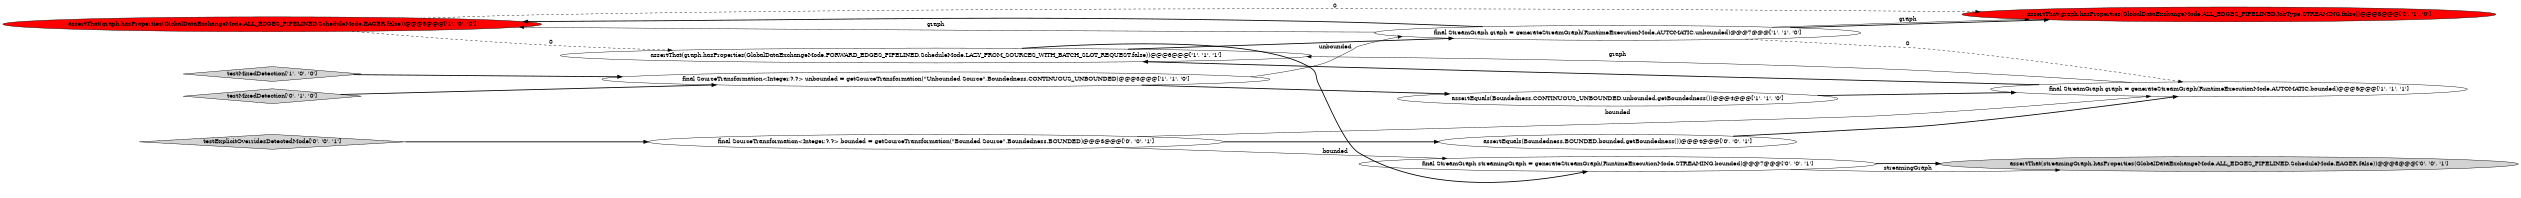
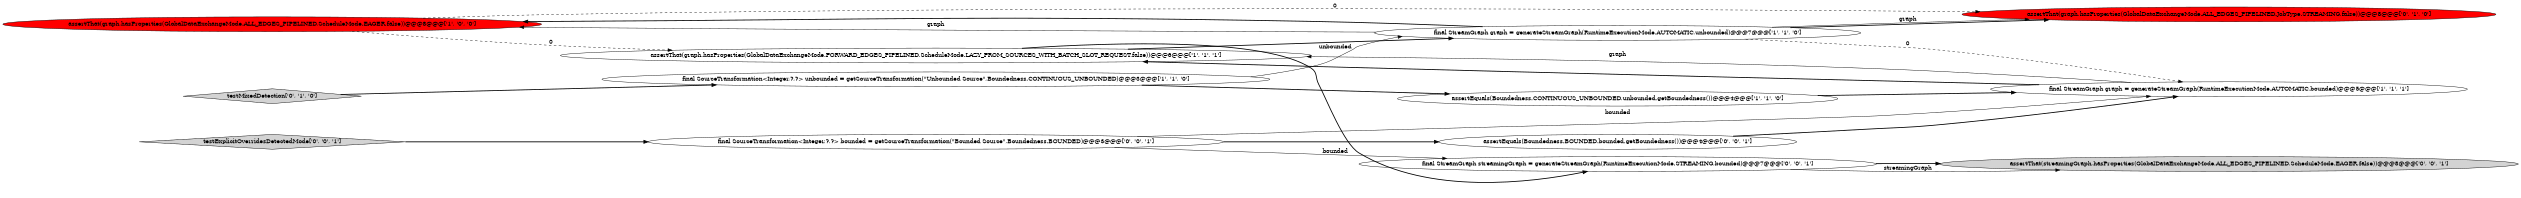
  digraph {
    rankdir=LR
    node [fillcolor=white shape=ellipse style=filled]
    edge [style=bold]
    n1 [fillcolor=red label="assertThat(graph,hasProperties(GlobalDataExchangeMode.ALL_EDGES_PIPELINED,JobType.STREAMING,false))@@@8@@@['0', '1', '0']"]
    n2 [label="final SourceTransformation<Integer,?,?> bounded = getSourceTransformation(\"Bounded Source\",Boundedness.BOUNDED)@@@3@@@['0', '0', '1']"]
    n3 [label="final StreamGraph graph = generateStreamGraph(RuntimeExecutionMode.AUTOMATIC,bounded)@@@5@@@['1', '1', '1']"]
    n4 [label="final StreamGraph streamingGraph = generateStreamGraph(RuntimeExecutionMode.STREAMING,bounded)@@@7@@@['0', '0', '1']"]
    n5 [label="assertEquals(Boundedness.BOUNDED,bounded.getBoundedness())@@@4@@@['0', '0', '1']"]
    n6 [fillcolor=red label="assertThat(graph,hasProperties(GlobalDataExchangeMode.ALL_EDGES_PIPELINED,ScheduleMode.EAGER,false))@@@8@@@['1', '0', '0']"]
    n7 [label="assertThat(graph,hasProperties(GlobalDataExchangeMode.FORWARD_EDGES_PIPELINED,ScheduleMode.LAZY_FROM_SOURCES_WITH_BATCH_SLOT_REQUEST,false))@@@6@@@['1', '1', '1']"]
    n8 [fillcolor=lightgray label="assertThat(streamingGraph,hasProperties(GlobalDataExchangeMode.ALL_EDGES_PIPELINED,ScheduleMode.EAGER,false))@@@8@@@['0', '0', '1']"]
    n9 [label="assertEquals(Boundedness.CONTINUOUS_UNBOUNDED,unbounded.getBoundedness())@@@4@@@['1', '1', '0']"]
    n10 [label="final StreamGraph graph = generateStreamGraph(RuntimeExecutionMode.AUTOMATIC,unbounded)@@@7@@@['1', '1', '0']"]
    n11 [label="final SourceTransformation<Integer,?,?> unbounded = getSourceTransformation(\"Unbounded Source\",Boundedness.CONTINUOUS_UNBOUNDED)@@@3@@@['1', '1', '0']"]
    n12 [fillcolor=lightgray label="testMixedDetection['0', '1', '0']" shape=diamond]
-   n13 [fillcolor=lightgray label="testMixedDetection['1', '0', '0']" shape=diamond]
    n14 [fillcolor=lightgray label="testExplicitOverridesDetectedMode['0', '0', '1']" shape=diamond]
    n2 -> n3 [label=bounded style=solid]
    n2 -> n4 [label=bounded style=solid]
    n2 -> n5
    n3 -> n7
    n3 -> n7 [label="graph" style=solid]
    n4 -> n8
    n4 -> n8 [label=streamingGraph style=solid]
    n5 -> n3
    n6 -> n1 [label=0 style=dashed]
    n6 -> n7 [label=0 style=dashed]
    n7 -> n4
    n7 -> n10
    n9 -> n3
    n10 -> n1 [label="graph" style=solid]
    n10 -> n1
    n10 -> n3 [label=0 style=dashed]
    n10 -> n6 [label="graph" style=solid]
    n10 -> n6
    n11 -> n9
    n11 -> n10 [label=unbounded style=solid]
    n12 -> n11
-   n13 -> n11
    n14 -> n2
  }
